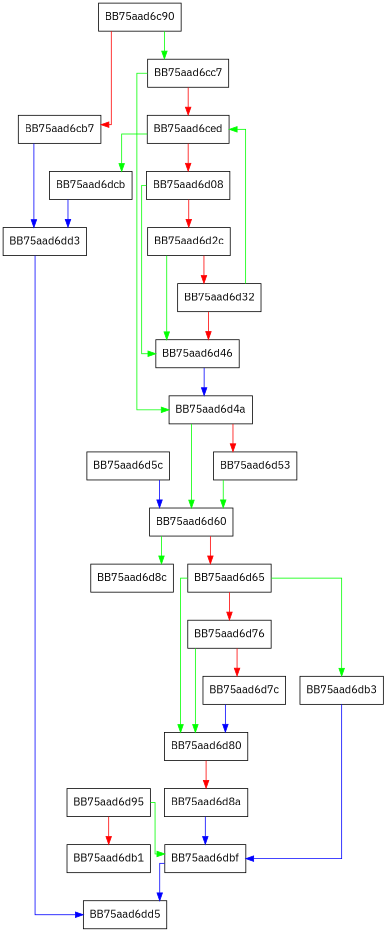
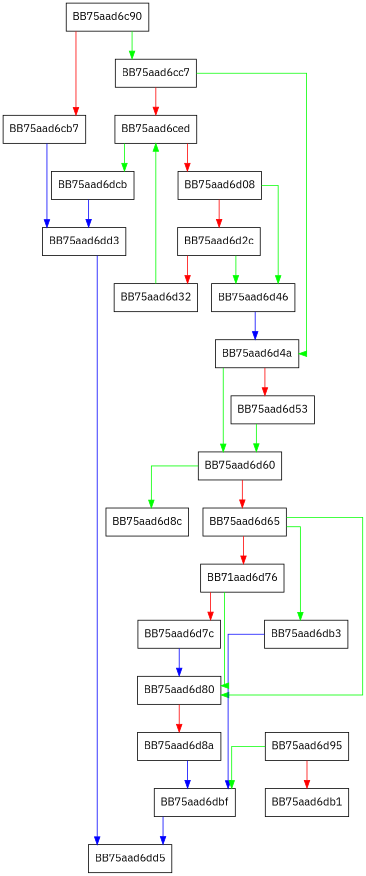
  digraph {
    fontname="IBM Plex Sans"
    splines=ortho
    node [fontname="IBM Plex Sans" shape=box]
    edge [color=green fontname="IBM Plex Sans"]
    BB75aad6c90
    BB75aad6cc7
    BB75aad6cb7
    BB75aad6d4a
    BB75aad6ced
    BB75aad6dd3
    BB75aad6d60
    BB75aad6d53
    BB75aad6dcb
    BB75aad6d08
    BB75aad6dd5
    BB75aad6d8c
    BB75aad6d65
    BB75aad6d46
    BB75aad6d2c
    BB75aad6d32
    BB75aad6db3
    BB75aad6d80
-   BB75aad6d76
-   BB75aad6d5c
+   BB75aad6d76 [label=BB71aad6d76]
    BB75aad6dbf
    BB75aad6d95
    BB75aad6db1
    BB75aad6d8a
    BB75aad6d7c
    BB75aad6c90 -> BB75aad6cc7
    BB75aad6c90 -> BB75aad6cb7 [color=red]
    BB75aad6cc7 -> BB75aad6d4a
    BB75aad6cc7 -> BB75aad6ced [color=red]
    BB75aad6cb7 -> BB75aad6dd3 [color=blue]
    BB75aad6d4a -> BB75aad6d60
    BB75aad6d4a -> BB75aad6d53 [color=red]
    BB75aad6ced -> BB75aad6dcb
    BB75aad6ced -> BB75aad6d08 [color=red]
    BB75aad6dd3 -> BB75aad6dd5 [color=blue]
    BB75aad6d60 -> BB75aad6d8c
    BB75aad6d60 -> BB75aad6d65 [color=red]
    BB75aad6d53 -> BB75aad6d60
    BB75aad6dcb -> BB75aad6dd3 [color=blue]
    BB75aad6d08 -> BB75aad6d46
    BB75aad6d08 -> BB75aad6d2c [color=red]
    BB75aad6d65 -> BB75aad6db3
    BB75aad6d65 -> BB75aad6d80
    BB75aad6d65 -> BB75aad6d76 [color=red]
    BB75aad6d46 -> BB75aad6d4a [color=blue]
    BB75aad6d2c -> BB75aad6d46
    BB75aad6d2c -> BB75aad6d32 [color=red]
    BB75aad6d32 -> BB75aad6ced
-   BB75aad6d32 -> BB75aad6d46 [color=red]
    BB75aad6db3 -> BB75aad6dbf [color=blue]
    BB75aad6d80 -> BB75aad6d8a [color=red]
    BB75aad6d76 -> BB75aad6d80
    BB75aad6d76 -> BB75aad6d7c [color=red]
-   BB75aad6d5c -> BB75aad6d60 [color=blue]
    BB75aad6dbf -> BB75aad6dd5 [color=blue]
    BB75aad6d95 -> BB75aad6dbf
    BB75aad6d95 -> BB75aad6db1 [color=red]
    BB75aad6d8a -> BB75aad6dbf [color=blue]
    BB75aad6d7c -> BB75aad6d80 [color=blue]
  }
